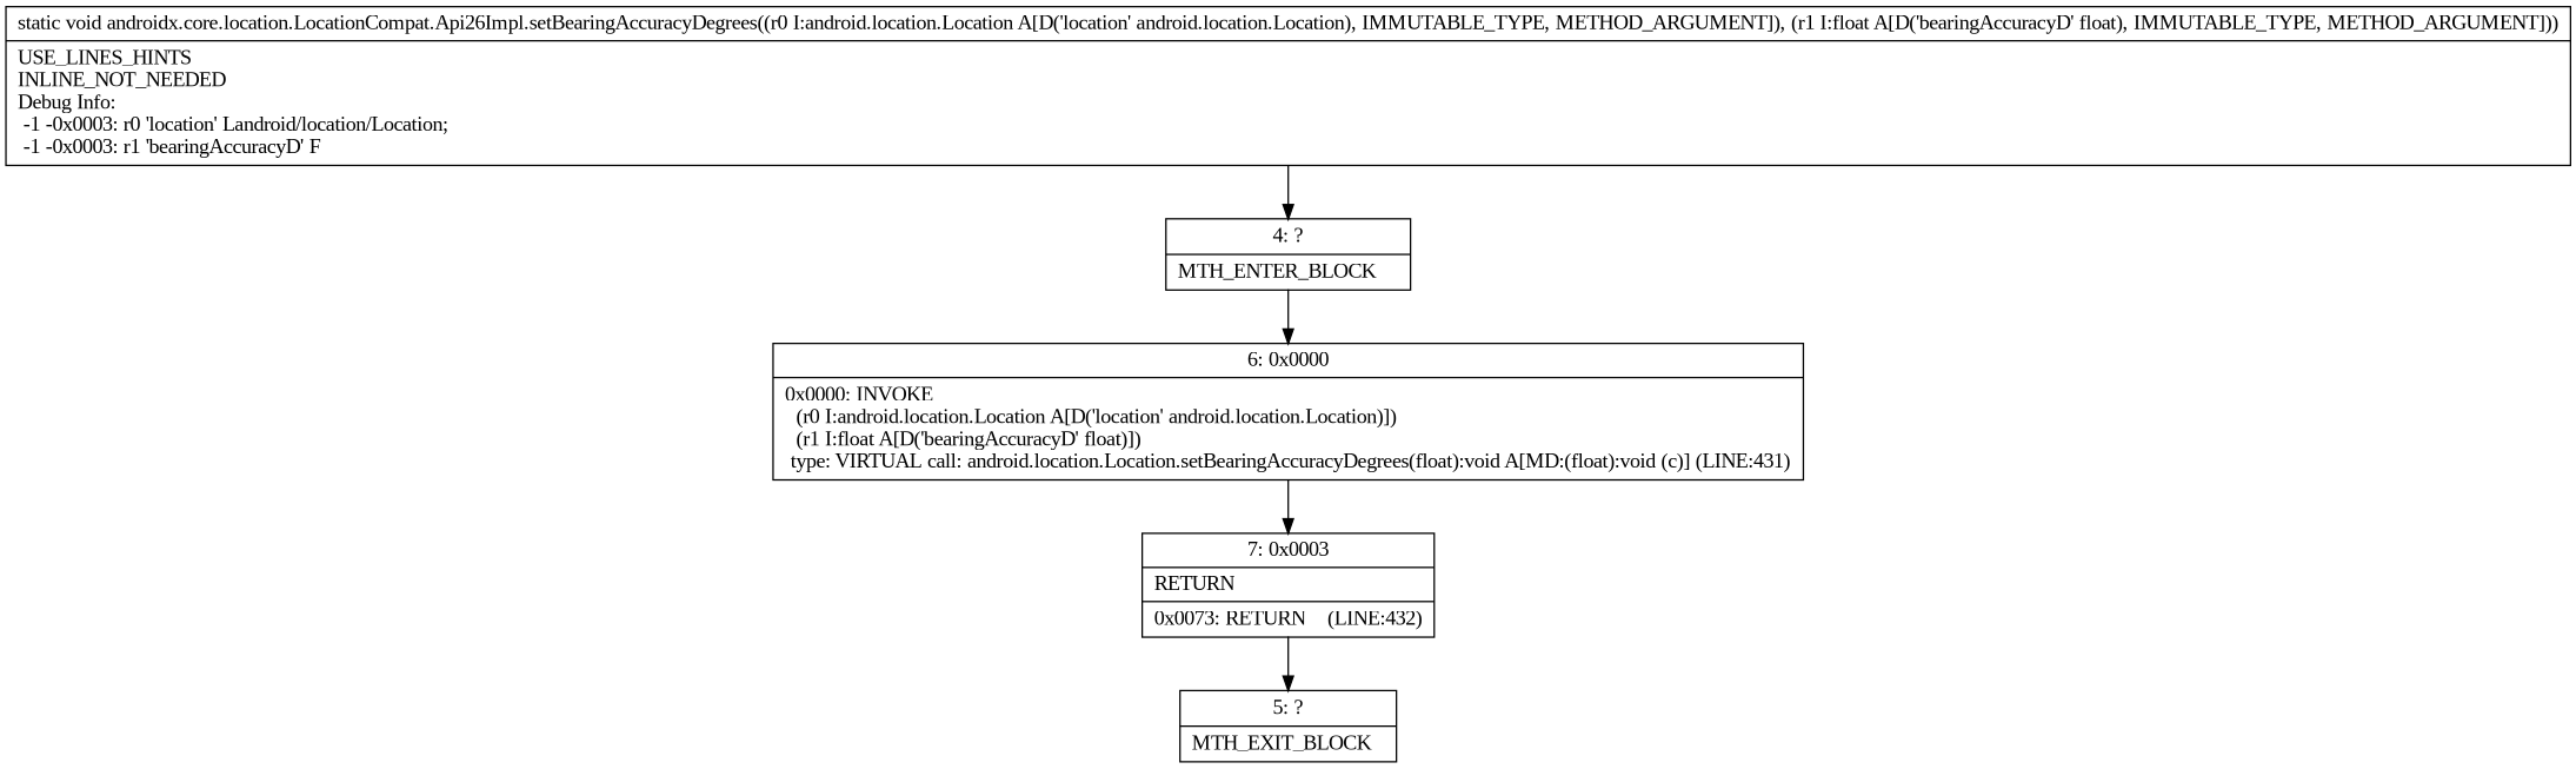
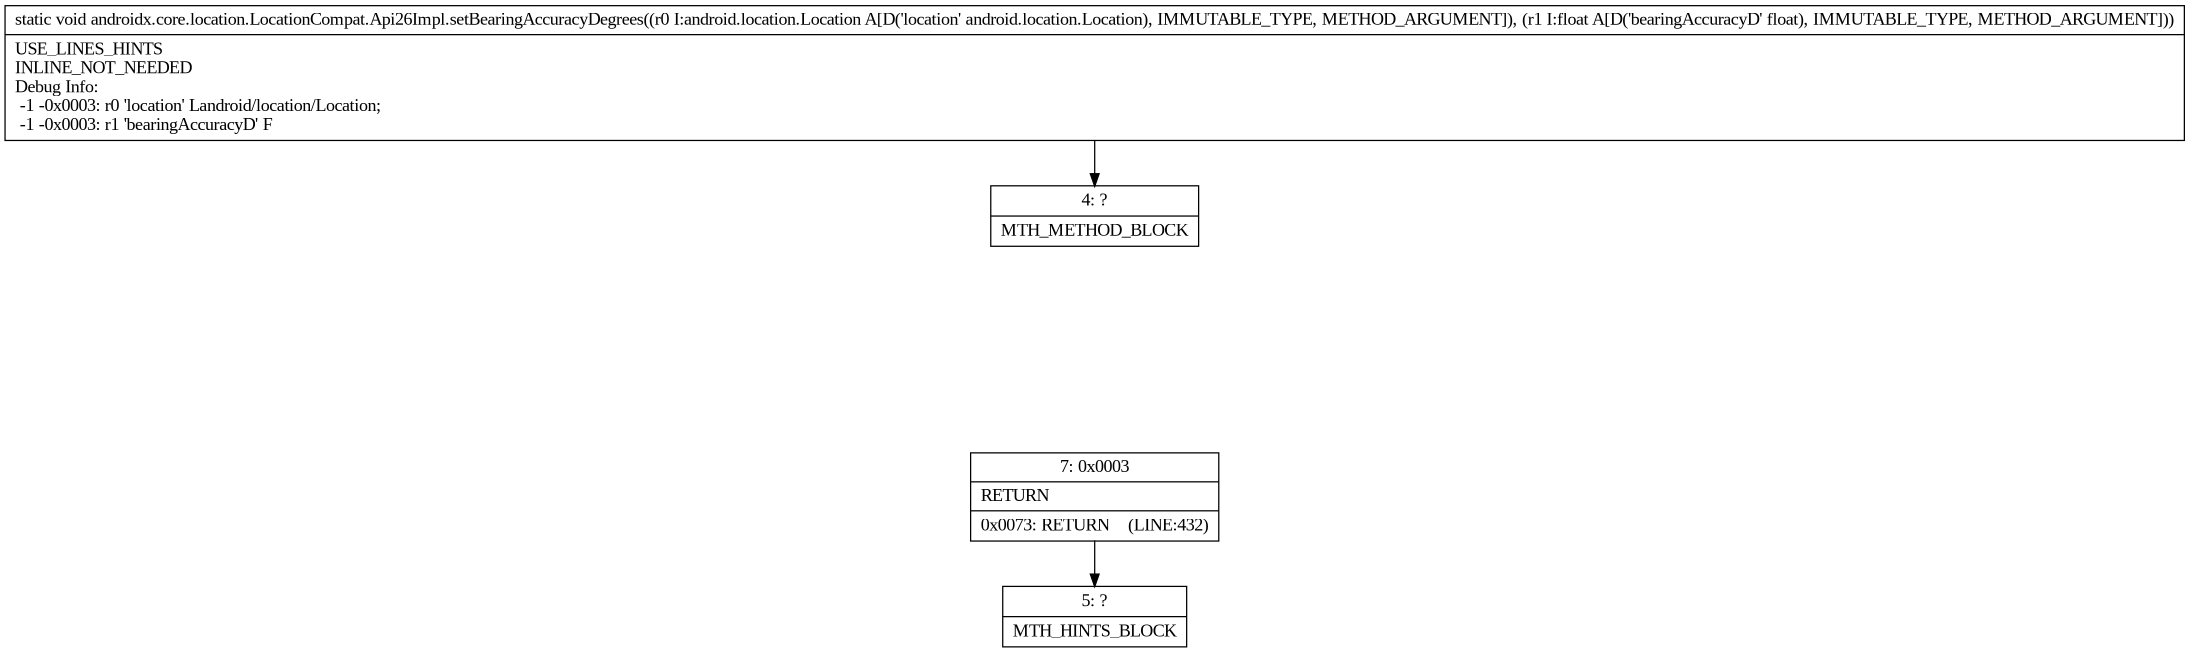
  digraph {
    fontname="Liberation Serif"
    node [fontname="Liberation Serif" shape=record]
    edge [fontname="Liberation Serif"]
-   n1 [label="{4\:\ ?|MTH_ENTER_BLOCK\l}"]
-   n2 [label="{6\:\ 0x0000|0x0000: INVOKE  \l  (r0 I:android.location.Location A[D('location' android.location.Location)])\l  (r1 I:float A[D('bearingAccuracyD' float)])\l type: VIRTUAL call: android.location.Location.setBearingAccuracyDegrees(float):void A[MD:(float):void (c)] (LINE:431)\l}"]
+   n1 [label="{4\:\ ?|MTH_METHOD_BLOCK\l}"]
    n3 [label="{7\:\ 0x0003|RETURN\l|0x0073: RETURN    (LINE:432)\l}"]
-   n4 [label="{5\:\ ?|MTH_EXIT_BLOCK\l}"]
+   n4 [label="{5\:\ ?|MTH_HINTS_BLOCK\l}"]
    n5 [label="{static void androidx.core.location.LocationCompat.Api26Impl.setBearingAccuracyDegrees((r0 I:android.location.Location A[D('location' android.location.Location), IMMUTABLE_TYPE, METHOD_ARGUMENT]), (r1 I:float A[D('bearingAccuracyD' float), IMMUTABLE_TYPE, METHOD_ARGUMENT]))  | USE_LINES_HINTS\lINLINE_NOT_NEEDED\lDebug Info:\l  \-1 \-0x0003: r0 'location' Landroid\/location\/Location;\l  \-1 \-0x0003: r1 'bearingAccuracyD' F\l}"]
-   n1 -> n2
-   n2 -> n3
    n3 -> n4
    n5 -> n1
  }
